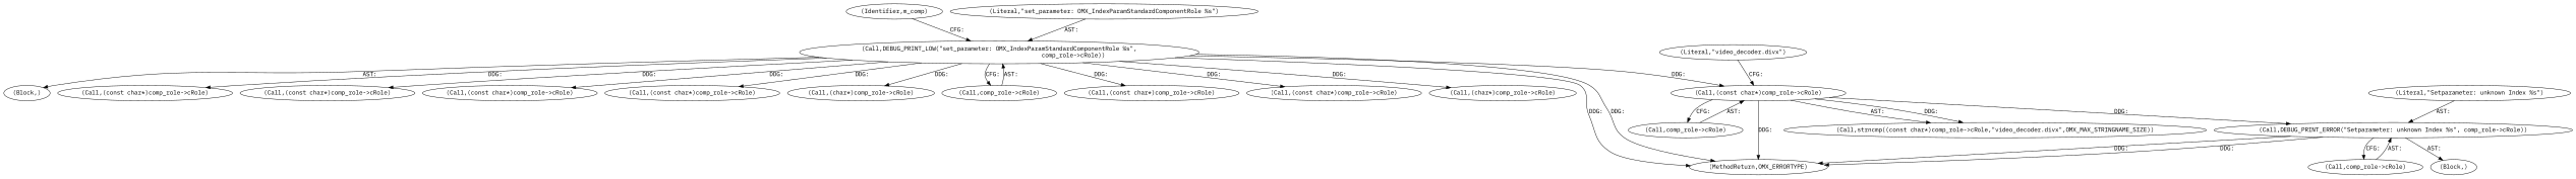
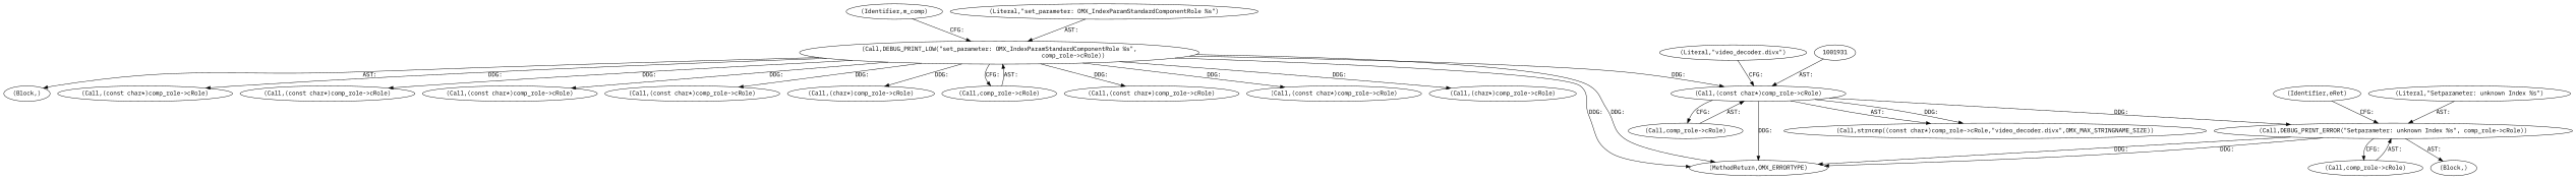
  digraph {
    fontname="IBM Plex Mono"
    node [fontname="IBM Plex Mono"]
    edge [fontname="IBM Plex Mono"]
    n1 [label="(Call,DEBUG_PRINT_ERROR(\"Setparameter: unknown Index %s\", comp_role->cRole))"]
    n2 [label="(Block,)"]
    n3 [label="(Call,comp_role->cRole)"]
    n4 [label="(MethodReturn,OMX_ERRORTYPE)"]
    n5 [label="(Call,(const char*)comp_role->cRole)"]
    n6 [label="(Call,strncmp((const char*)comp_role->cRole,\"video_decoder.divx\",OMX_MAX_STRINGNAME_SIZE))"]
    n7 [label="(Call,comp_role->cRole)"]
    n8 [label="(Call,DEBUG_PRINT_LOW(\"set_parameter: OMX_IndexParamStandardComponentRole %s\",\n                                          comp_role->cRole))"]
    n9 [label="(Block,)"]
    n10 [label="(Call,(const char*)comp_role->cRole)"]
    n11 [label="(Call,(const char*)comp_role->cRole)"]
    n12 [label="(Call,(const char*)comp_role->cRole)"]
    n13 [label="(Call,(const char*)comp_role->cRole)"]
    n14 [label="(Call,(char*)comp_role->cRole)"]
    n15 [label="(Call,comp_role->cRole)"]
    n16 [label="(Call,(const char*)comp_role->cRole)"]
    n17 [label="(Call,(const char*)comp_role->cRole)"]
    n18 [label="(Call,(char*)comp_role->cRole)"]
    n19 [label="(Literal,\"video_decoder.divx\")"]
+   n20 [label="(Identifier,eRet)"]
    n21 [label="(Literal,\"Setparameter: unknown Index %s\")"]
    n22 [label="(Identifier,m_comp)"]
    n23 [label="(Literal,\"set_parameter: OMX_IndexParamStandardComponentRole %s\")"]
+   1001931
    n1 -> n2 [label="AST: "]
    n1 -> n3 [label="CFG: "]
    n1 -> n4 [label="DDG: "]
    n1 -> n4 [label="DDG: "]
    n3 -> n1 [label="AST: "]
    n5 -> n1 [label="DDG: "]
    n5 -> n4 [label="DDG: "]
    n5 -> n6 [label="AST: "]
    n5 -> n6 [label="DDG: "]
    n5 -> n7 [label="CFG: "]
    n7 -> n5 [label="AST: "]
    n8 -> n4 [label="DDG: "]
    n8 -> n4 [label="DDG: "]
    n8 -> n5 [label="DDG: "]
    n8 -> n9 [label="AST: "]
    n8 -> n10 [label="DDG: "]
    n8 -> n11 [label="DDG: "]
    n8 -> n12 [label="DDG: "]
    n8 -> n13 [label="DDG: "]
    n8 -> n14 [label="DDG: "]
    n8 -> n15 [label="CFG: "]
    n8 -> n16 [label="DDG: "]
    n8 -> n17 [label="DDG: "]
    n8 -> n18 [label="DDG: "]
    n15 -> n8 [label="AST: "]
    n19 -> n5 [label="CFG: "]
+   n20 -> n1 [label="CFG: "]
    n21 -> n1 [label="AST: "]
    n22 -> n8 [label="CFG: "]
    n23 -> n8 [label="AST: "]
+   1001931 -> n5 [label="AST: "]
  }
